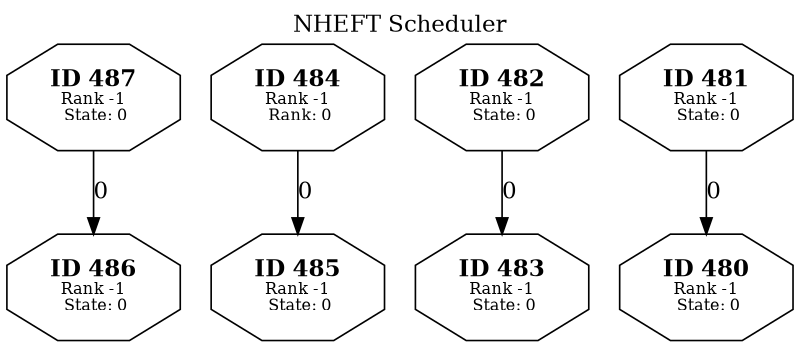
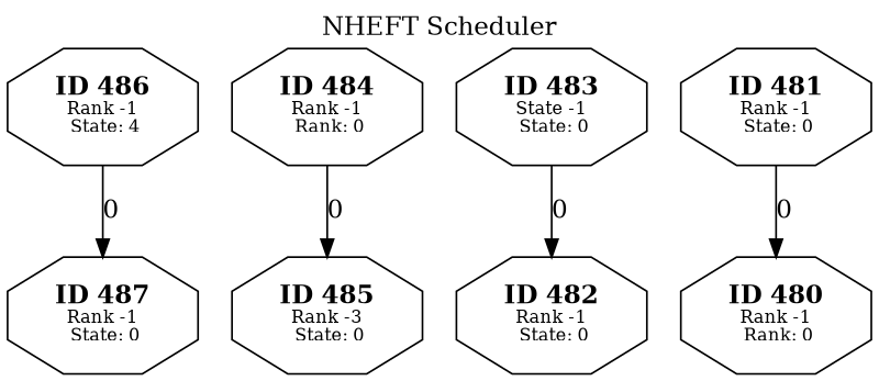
  digraph {
    label="NHEFT Scheduler"
    labelloc=t
    node [shape=octagon]
    edge [color=black]
    n1 [label=<<B>ID 487</B><BR /><FONT POINT-SIZE="10">Rank -1<BR /> State: 0</FONT>>]
-   n2 [label=<<B>ID 486</B><BR /><FONT POINT-SIZE="10">Rank -1<BR /> State: 0</FONT>>]
-   n3 [label=<<B>ID 485</B><BR /><FONT POINT-SIZE="10">Rank -1<BR /> State: 0</FONT>>]
+   n2 [label=<<B>ID 486</B><BR /><FONT POINT-SIZE="10">Rank -1<BR /> State: 4</FONT>>]
+   n3 [label=<<B>ID 485</B><BR /><FONT POINT-SIZE="10">Rank -3<BR /> State: 0</FONT>>]
    n4 [label=<<B>ID 484</B><BR /><FONT POINT-SIZE="10">Rank -1<BR /> Rank: 0</FONT>>]
-   n5 [label=<<B>ID 483</B><BR /><FONT POINT-SIZE="10">Rank -1<BR /> State: 0</FONT>>]
+   n5 [label=<<B>ID 483</B><BR /><FONT POINT-SIZE="10">State -1<BR /> State: 0</FONT>>]
    n6 [label=<<B>ID 482</B><BR /><FONT POINT-SIZE="10">Rank -1<BR /> State: 0</FONT>>]
    n7 [label=<<B>ID 481</B><BR /><FONT POINT-SIZE="10">Rank -1<BR /> State: 0</FONT>>]
-   n8 [label=<<B>ID 480</B><BR /><FONT POINT-SIZE="10">Rank -1<BR /> State: 0</FONT>>]
-   n1 -> n2 [label=<0>]
+   n8 [label=<<B>ID 480</B><BR /><FONT POINT-SIZE="10">Rank -1<BR /> Rank: 0</FONT>>]
+   n2 -> n1 [label=<0>]
    n4 -> n3 [label=<0>]
-   n6 -> n5 [label=<0>]
+   n5 -> n6 [label=<0>]
    n7 -> n8 [label=<0>]
  }
